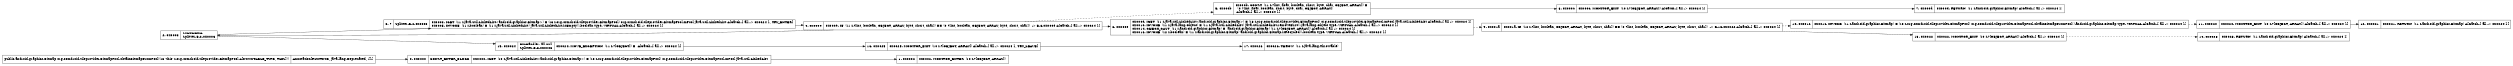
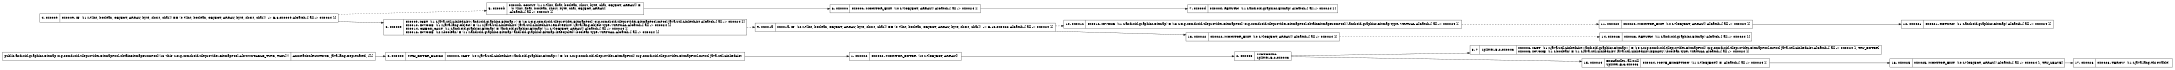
  digraph {
    rankdir=LR
    node [shape=record]
-   n1 [label="{0\:\ 0x0000|CONST_ENTER_BLOCK\l|0x0000: IGET  (r0 I:java.util.LinkedList\<android.graphics.Bitmap\>) = (r3 I:org.osmdroid.tileprovider.BitmapPool) org.osmdroid.tileprovider.BitmapPool.mPool java.util.LinkedList \l}"]
+   n1 [label="{0\:\ 0x0000|MTH_ENTER_BLOCK\l|0x0000: IGET  (r0 I:java.util.LinkedList\<android.graphics.Bitmap\>) = (r3 I:org.osmdroid.tileprovider.BitmapPool) org.osmdroid.tileprovider.BitmapPool.mPool java.util.LinkedList \l}"]
    n2 [label="{1\:\ 0x0002|0x0002: MONITOR_ENTER  (r0 I:?[OBJECT, ARRAY]) \l}"]
    n3 [label="{2\:\ 0x0003|SYNTHETIC\lSplitter:B:2:0x0003\l}"]
    n4 [label="{3\:\ ?|Splitter:B:2:0x0003\l|0x0003: IGET  (r1 I:java.util.LinkedList\<android.graphics.Bitmap\>) = (r3 I:org.osmdroid.tileprovider.BitmapPool) org.osmdroid.tileprovider.BitmapPool.mPool java.util.LinkedList A[Catch:\{ all \-\> 0x0024 \}, TRY_ENTER]\l0x0005: INVOKE  (r1 I:boolean) = (r1 I:java.util.LinkedList) java.util.LinkedList.isEmpty():boolean type: VIRTUAL A[Catch:\{ all \-\> 0x0024 \}]\l}"]
    n5 [label="{15\:\ 0x0024|ExcHandler: all null\lSplitter:B:3:0x0003\l|0x0024: MOVE_EXCEPTION  (r1 I:?[OBJECT]) =  A[Catch:\{ all \-\> 0x0024 \}]\l}"]
    n6 [label="{4\:\ 0x0009|0x0009: IF  (r1 I:?[int, boolean, OBJECT, ARRAY, byte, short, char]) == (0 ?[int, boolean, OBJECT, ARRAY, byte, short, char])  \-\> B:8:0x000e A[Catch:\{ all \-\> 0x0024 \}]\l}"]
    n7 [label="{16\:\ 0x0025|0x0025: MONITOR_EXIT  (r0 I:?[OBJECT, ARRAY]) A[Catch:\{ all \-\> 0x0024 \}, TRY_LEAVE]\l}"]
    n8 [label="{5\:\ 0x000b|0x000b: CONST  (r1 I:?[int, float, boolean, short, byte, char, OBJECT, ARRAY]) = \l  (0 ?[int, float, boolean, short, byte, char, OBJECT, ARRAY])\l A[Catch:\{ all \-\> 0x0024 \}]\l}"]
    n9 [label="{8\:\ 0x000e|0x000e: IGET  (r1 I:java.util.LinkedList\<android.graphics.Bitmap\>) = (r3 I:org.osmdroid.tileprovider.BitmapPool) org.osmdroid.tileprovider.BitmapPool.mPool java.util.LinkedList A[Catch:\{ all \-\> 0x0024 \}]\l0x0010: INVOKE  (r1 I:java.lang.Object) = (r1 I:java.util.LinkedList) java.util.LinkedList.removeFirst():java.lang.Object type: VIRTUAL A[Catch:\{ all \-\> 0x0024 \}]\l0x0014: CHECK_CAST  (r1 I:android.graphics.Bitmap) = (android.graphics.Bitmap) (r1 I:?[OBJECT, ARRAY]) A[Catch:\{ all \-\> 0x0024 \}]\l0x0016: INVOKE  (r2 I:boolean) = (r1 I:android.graphics.Bitmap) android.graphics.Bitmap.isRecycled():boolean type: VIRTUAL A[Catch:\{ all \-\> 0x0024 \}]\l}"]
    n10 [label="{6\:\ 0x000c|0x000c: MONITOR_EXIT  (r0 I:?[OBJECT, ARRAY]) A[Catch:\{ all \-\> 0x0024 \}]\l}"]
    n11 [label="{9\:\ 0x001a|0x001a: IF  (r2 I:?[int, boolean, OBJECT, ARRAY, byte, short, char]) == (0 ?[int, boolean, OBJECT, ARRAY, byte, short, char])  \-\> B:13:0x0022 A[Catch:\{ all \-\> 0x0024 \}]\l}"]
    n12 [label="{7\:\ 0x000d|0x000d: RETURN  (r1 I:android.graphics.Bitmap) A[Catch:\{ all \-\> 0x0024 \}]\l}"]
    n13 [label="{10\:\ 0x001c|0x001c: INVOKE  (r1 I:android.graphics.Bitmap) = (r3 I:org.osmdroid.tileprovider.BitmapPool) org.osmdroid.tileprovider.BitmapPool.obtainBitmapFromPool():android.graphics.Bitmap type: VIRTUAL A[Catch:\{ all \-\> 0x0024 \}]\l}"]
    n14 [label="{13\:\ 0x0022|0x0022: MONITOR_EXIT  (r0 I:?[OBJECT, ARRAY]) A[Catch:\{ all \-\> 0x0024 \}]\l}"]
    n15 [label="{11\:\ 0x0020|0x0020: MONITOR_EXIT  (r0 I:?[OBJECT, ARRAY]) A[Catch:\{ all \-\> 0x0024 \}]\l}"]
    n16 [label="{14\:\ 0x0023|0x0023: RETURN  (r1 I:android.graphics.Bitmap) A[Catch:\{ all \-\> 0x0024 \}]\l}"]
    n17 [label="{12\:\ 0x0021|0x0021: RETURN  (r1 I:android.graphics.Bitmap) A[Catch:\{ all \-\> 0x0024 \}]\l}"]
    n18 [label="{17\:\ 0x0026|0x0026: THROW  (r1 I:java.lang.Throwable) \l}"]
    n19 [label="{public android.graphics.Bitmap org.osmdroid.tileprovider.BitmapPool.obtainBitmapFromPool((r3 'this' I:org.osmdroid.tileprovider.BitmapPool A[IMMUTABLE_TYPE, THIS]))  | Annotation[RUNTIME, java.lang.Deprecated, \{\}]\l}"]
    n1 -> n2
-   n6 -> n3
+   n2 -> n3
    n3 -> n4
    n3 -> n5
-   n4 -> n6
    n5 -> n7
    n6 -> n8 [style=dashed]
    n6 -> n9
    n7 -> n18
    n8 -> n10
    n9 -> n11 [style=dashed]
    n10 -> n12
    n11 -> n13 [style=dashed]
    n11 -> n14
    n13 -> n15 [style=dashed]
    n14 -> n16 [style=dashed]
    n15 -> n17
    n19 -> n1
  }
